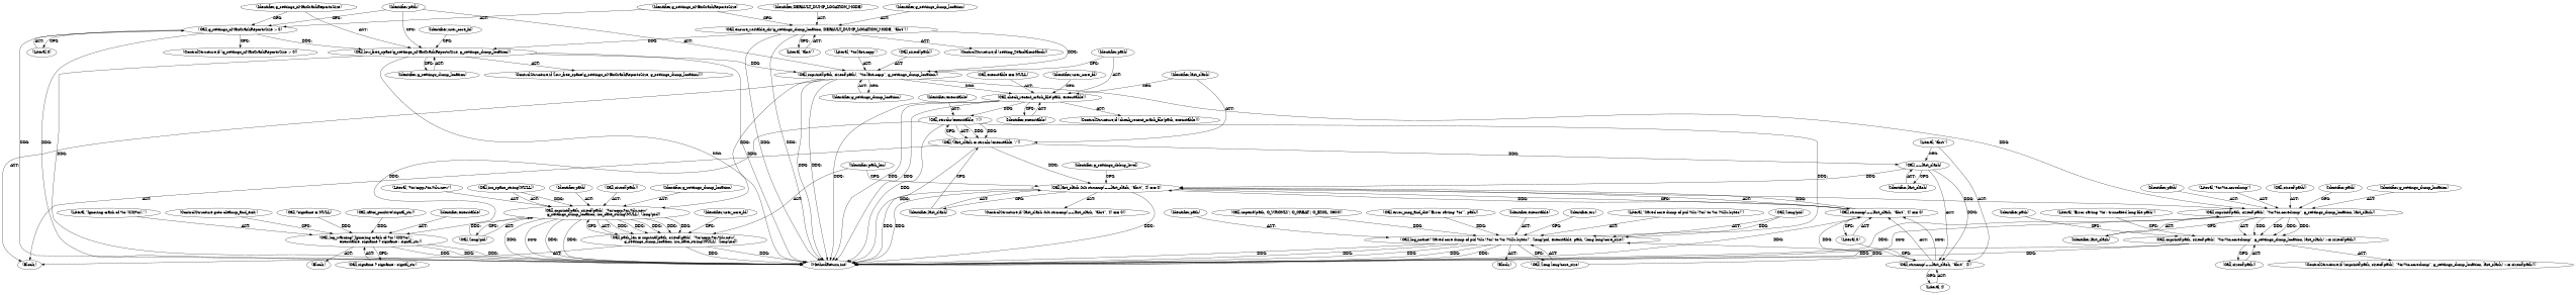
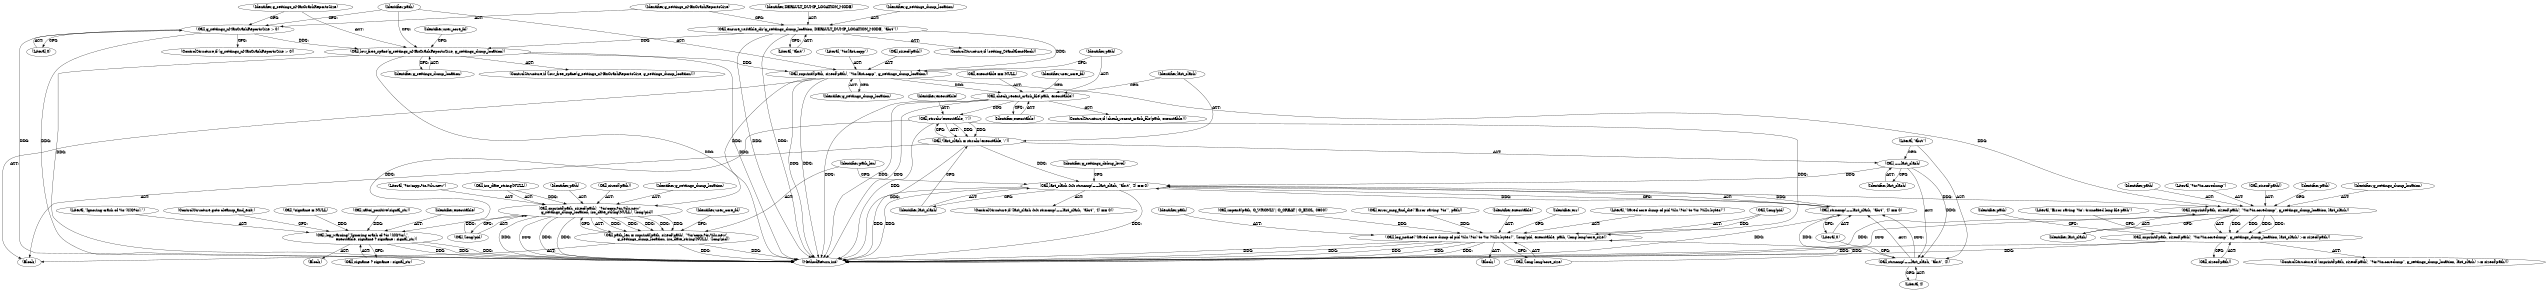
  digraph {
    n1 [label="(Call,snprintf(path, sizeof(path), \"%s/last-ccpp\", g_settings_dump_location))"]
    n2 [label="(Call,check_recent_crash_file(path, executable))"]
    n3 [label="(Call,snprintf(path, sizeof(path), \"%s/%s-coredump\", g_settings_dump_location, last_slash))"]
    n4 [label="(Call,snprintf(path, sizeof(path), \"%s/ccpp-%s-%lu.new\",\n            g_settings_dump_location, iso_date_string(NULL), (long)pid))"]
    n5 [label="(Block,)"]
    n6 [label="(MethodReturn,int)"]
    n7 [label="(Identifier,g_settings_dump_location)"]
    n8 [label="(Call,strrchr(executable, '/'))"]
    n9 [label="(Identifier,executable)"]
    n10 [label="(ControlStructure,if (check_recent_crash_file(path, executable)))"]
    n11 [label="(Call,snprintf(path, sizeof(path), \"%s/%s-coredump\", g_settings_dump_location, last_slash) >= sizeof(path))"]
    n12 [label="(Identifier,last_slash)"]
    n13 [label="(Call,path_len = snprintf(path, sizeof(path), \"%s/ccpp-%s-%lu.new\",\n            g_settings_dump_location, iso_date_string(NULL), (long)pid))"]
    n14 [label="(Call,(long)pid)"]
    n15 [label="(Call,ensure_writable_dir(g_settings_dump_location, DEFAULT_DUMP_LOCATION_MODE, \"abrt\"))"]
    n16 [label="(Call,low_free_space(g_settings_nMaxCrashReportsSize, g_settings_dump_location))"]
    n17 [label="(Literal,\"abrt\")"]
    n18 [label="(ControlStructure,if (setting_StandaloneHook))"]
    n19 [label="(Identifier,g_settings_dump_location)"]
    n20 [label="(ControlStructure,if (low_free_space(g_settings_nMaxCrashReportsSize, g_settings_dump_location)))"]
    n21 [label="(Call,g_settings_nMaxCrashReportsSize > 0)"]
    n22 [label="(ControlStructure,if (g_settings_nMaxCrashReportsSize > 0))"]
    n23 [label="(Literal,0)"]
    n24 [label="(Call,*last_slash = strrchr(executable, '/'))"]
    n25 [label="(Call,log_warning(\"Ignoring crash of %s (SIG%s).\",\n                        executable, signame ? signame : signal_str))"]
    n26 [label="(Call,log_notice(\"Saved core dump of pid %lu (%s) to %s (%llu bytes)\", (long)pid, executable, path, (long long)core_size))"]
    n27 [label="(Call,last_slash && strncmp(++last_slash, \"abrt\", 4) == 0)"]
    n28 [label="(Call,++last_slash)"]
    n29 [label="(Call,signame ? signame : signal_str)"]
    n30 [label="(Block,)"]
    n31 [label="(Block,)"]
    n32 [label="(Call,(long long)core_size)"]
    n33 [label="(Call,strncmp(++last_slash, \"abrt\", 4) == 0)"]
    n34 [label="(Identifier,last_slash)"]
    n35 [label="(ControlStructure,if (last_slash && strncmp(++last_slash, \"abrt\", 4) == 0))"]
    n36 [label="(Call,strncmp(++last_slash, \"abrt\", 4))"]
    n37 [label="(Identifier,last_slash)"]
    n38 [label="(Literal,0)"]
    n39 [label="(ControlStructure,if (snprintf(path, sizeof(path), \"%s/%s-coredump\", g_settings_dump_location, last_slash) >= sizeof(path)))"]
    n40 [label="(Call,sizeof(path))"]
    n41 [label="(Literal,4)"]
    n42 [label="(Identifier,path)"]
    n43 [label="(Literal,\"%s/%s-coredump\")"]
    n44 [label="(Identifier,g_settings_nMaxCrashReportsSize)"]
    n45 [label="(Call,*signame = NULL)"]
    n46 [label="(Call,error_msg_and_die(\"Error saving '%s'\", path))"]
    n47 [label="(Identifier,path)"]
    n48 [label="(Call,sizeof(path))"]
    n49 [label="(Identifier,user_core_fd)"]
    n50 [label="(Identifier,executable)"]
    n51 [label="(Literal,\"%s/last-ccpp\")"]
    n52 [label="(Identifier,err)"]
    n53 [label="(Literal,\"Saved core dump of pid %lu (%s) to %s (%llu bytes)\")"]
    n54 [label="(Identifier,g_settings_dump_location)"]
    n55 [label="(Identifier,path)"]
    n56 [label="(Call,xatoi_positive(signal_str))"]
    n57 [label="(Call,(long)pid)"]
    n58 [label="(Identifier,path)"]
    n59 [label="(Call,executable == NULL)"]
    n60 [label="(Literal,\"Error saving '%s': truncated long file path\")"]
    n61 [label="(Literal,\"abrt\")"]
    n62 [label="(Identifier,g_settings_dump_location)"]
    n63 [label="(Identifier,g_settings_debug_level)"]
    n64 [label="(Identifier,g_settings_nMaxCrashReportsSize)"]
    n65 [label="(Identifier,path_len)"]
    n66 [label="(Call,sizeof(path))"]
    n67 [label="(Identifier,executable)"]
    n68 [label="(Literal,\"Ignoring crash of %s (SIG%s).\")"]
    n69 [label="(Identifier,user_core_fd)"]
-   n70 [label="(Call,iso_space_string(NULL))"]
+   n70 [label="(Call,iso_date_string(NULL))"]
    n71 [label="(Identifier,path)"]
    n72 [label="(Identifier,executable)"]
    n73 [label="(Call,xopen3(path, O_WRONLY | O_CREAT | O_EXCL, 0600))"]
    n74 [label="(Identifier,path)"]
    n75 [label="(Call,sizeof(path))"]
    n76 [label="(Identifier,DEFAULT_DUMP_LOCATION_MODE)"]
    n77 [label="(Identifier,last_slash)"]
    n78 [label="(ControlStructure,goto cleanup_and_exit;)"]
    n79 [label="(Identifier,user_core_fd)"]
    n80 [label="(Identifier,g_settings_dump_location)"]
    n81 [label="(Identifier,path)"]
    n82 [label="(Literal,\"%s/ccpp-%s-%lu.new\")"]
    n1 -> n2 [label="DDG: "]
    n1 -> n3 [label="DDG: "]
    n1 -> n4 [label="DDG: "]
    n1 -> n5 [label="AST: "]
    n1 -> n6 [label="DDG: "]
    n1 -> n6 [label="DDG: "]
    n1 -> n7 [label="CFG: "]
    n2 -> n6 [label="DDG: "]
    n2 -> n6 [label="DDG: "]
    n2 -> n6 [label="DDG: "]
    n2 -> n8 [label="DDG: "]
    n2 -> n9 [label="CFG: "]
    n2 -> n10 [label="AST: "]
    n3 -> n6 [label="DDG: "]
    n3 -> n6 [label="DDG: "]
    n3 -> n11 [label="AST: "]
    n3 -> n11 [label="DDG: "]
    n3 -> n11 [label="DDG: "]
    n3 -> n11 [label="DDG: "]
    n3 -> n11 [label="DDG: "]
    n3 -> n12 [label="CFG: "]
    n4 -> n6 [label="DDG: "]
    n4 -> n6 [label="DDG: "]
    n4 -> n6 [label="DDG: "]
    n4 -> n6 [label="DDG: "]
    n4 -> n13 [label="AST: "]
    n4 -> n13 [label="DDG: "]
    n4 -> n13 [label="DDG: "]
    n4 -> n13 [label="DDG: "]
    n4 -> n13 [label="DDG: "]
    n4 -> n13 [label="DDG: "]
    n4 -> n14 [label="CFG: "]
    n7 -> n1 [label="AST: "]
    n8 -> n6 [label="DDG: "]
    n8 -> n24 [label="AST: "]
    n8 -> n24 [label="DDG: "]
    n8 -> n24 [label="DDG: "]
    n8 -> n25 [label="DDG: "]
    n8 -> n26 [label="DDG: "]
    n9 -> n2 [label="AST: "]
    n11 -> n6 [label="DDG: "]
    n11 -> n6 [label="DDG: "]
    n11 -> n39 [label="AST: "]
    n11 -> n40 [label="CFG: "]
    n12 -> n3 [label="AST: "]
    n13 -> n4 [label="CFG: "]
    n13 -> n5 [label="AST: "]
    n13 -> n6 [label="DDG: "]
    n13 -> n6 [label="DDG: "]
    n14 -> n4 [label="AST: "]
    n14 -> n4 [label="DDG: "]
    n15 -> n1 [label="DDG: "]
    n15 -> n6 [label="DDG: "]
    n15 -> n6 [label="DDG: "]
    n15 -> n16 [label="DDG: "]
    n15 -> n17 [label="CFG: "]
    n15 -> n18 [label="AST: "]
    n16 -> n1 [label="DDG: "]
    n16 -> n6 [label="DDG: "]
    n16 -> n6 [label="DDG: "]
    n16 -> n6 [label="DDG: "]
    n16 -> n19 [label="CFG: "]
    n16 -> n20 [label="AST: "]
    n17 -> n15 [label="AST: "]
    n19 -> n16 [label="AST: "]
    n21 -> n6 [label="DDG: "]
    n21 -> n6 [label="DDG: "]
    n21 -> n16 [label="DDG: "]
    n21 -> n22 [label="CFG: "]
    n21 -> n23 [label="CFG: "]
    n23 -> n21 [label="AST: "]
    n24 -> n5 [label="AST: "]
    n24 -> n6 [label="DDG: "]
    n24 -> n8 [label="CFG: "]
    n24 -> n27 [label="DDG: "]
-   n24 -> n28 [label="DDG: "]
+   n24 -> n28 [label="AST: "]
    n25 -> n6 [label="DDG: "]
    n25 -> n6 [label="DDG: "]
    n25 -> n6 [label="DDG: "]
    n25 -> n29 [label="CFG: "]
    n25 -> n30 [label="AST: "]
    n26 -> n6 [label="DDG: "]
    n26 -> n6 [label="DDG: "]
    n26 -> n6 [label="DDG: "]
    n26 -> n6 [label="DDG: "]
    n26 -> n6 [label="DDG: "]
    n26 -> n31 [label="AST: "]
    n26 -> n32 [label="CFG: "]
    n27 -> n3 [label="DDG: "]
    n27 -> n6 [label="DDG: "]
    n27 -> n6 [label="DDG: "]
    n27 -> n6 [label="DDG: "]
    n27 -> n33 [label="CFG: "]
    n27 -> n34 [label="CFG: "]
    n27 -> n35 [label="AST: "]
    n28 -> n27 [label="DDG: "]
    n28 -> n36 [label="AST: "]
    n28 -> n36 [label="DDG: "]
    n28 -> n37 [label="CFG: "]
    n29 -> n25 [label="AST: "]
    n32 -> n26 [label="AST: "]
    n32 -> n26 [label="DDG: "]
    n33 -> n6 [label="DDG: "]
    n33 -> n27 [label="AST: "]
    n33 -> n27 [label="DDG: "]
    n33 -> n27 [label="DDG: "]
    n33 -> n38 [label="CFG: "]
    n34 -> n24 [label="CFG: "]
    n34 -> n27 [label="AST: "]
    n36 -> n33 [label="AST: "]
    n36 -> n33 [label="DDG: "]
    n36 -> n33 [label="DDG: "]
    n36 -> n41 [label="CFG: "]
    n37 -> n28 [label="AST: "]
    n38 -> n33 [label="AST: "]
    n38 -> n36 [label="CFG: "]
    n40 -> n11 [label="AST: "]
    n41 -> n36 [label="AST: "]
    n42 -> n1 [label="CFG: "]
    n42 -> n2 [label="AST: "]
    n43 -> n3 [label="AST: "]
    n44 -> n16 [label="AST: "]
    n44 -> n21 [label="CFG: "]
    n45 -> n25 [label="DDG: "]
    n46 -> n26 [label="DDG: "]
    n47 -> n4 [label="AST: "]
    n48 -> n4 [label="AST: "]
    n49 -> n16 [label="CFG: "]
    n50 -> n26 [label="AST: "]
    n51 -> n1 [label="AST: "]
    n52 -> n26 [label="CFG: "]
    n53 -> n26 [label="AST: "]
    n54 -> n4 [label="AST: "]
    n55 -> n11 [label="CFG: "]
    n56 -> n25 [label="DDG: "]
    n57 -> n26 [label="AST: "]
    n57 -> n26 [label="DDG: "]
    n58 -> n26 [label="AST: "]
    n59 -> n2 [label="AST: "]
    n60 -> n11 [label="CFG: "]
    n61 -> n28 [label="CFG: "]
    n61 -> n36 [label="AST: "]
    n62 -> n15 [label="AST: "]
    n63 -> n27 [label="CFG: "]
    n64 -> n15 [label="CFG: "]
    n64 -> n21 [label="AST: "]
    n65 -> n13 [label="AST: "]
    n65 -> n27 [label="CFG: "]
    n66 -> n3 [label="AST: "]
    n67 -> n25 [label="AST: "]
    n68 -> n25 [label="AST: "]
    n69 -> n13 [label="CFG: "]
    n70 -> n4 [label="AST: "]
    n70 -> n4 [label="DDG: "]
    n71 -> n3 [label="CFG: "]
    n72 -> n8 [label="AST: "]
    n73 -> n26 [label="DDG: "]
    n74 -> n1 [label="AST: "]
    n74 -> n16 [label="CFG: "]
    n74 -> n21 [label="CFG: "]
    n75 -> n1 [label="AST: "]
    n76 -> n15 [label="AST: "]
    n77 -> n2 [label="CFG: "]
    n77 -> n24 [label="AST: "]
    n78 -> n25 [label="CFG: "]
    n79 -> n2 [label="CFG: "]
    n80 -> n3 [label="AST: "]
    n81 -> n3 [label="AST: "]
    n82 -> n4 [label="AST: "]
  }
